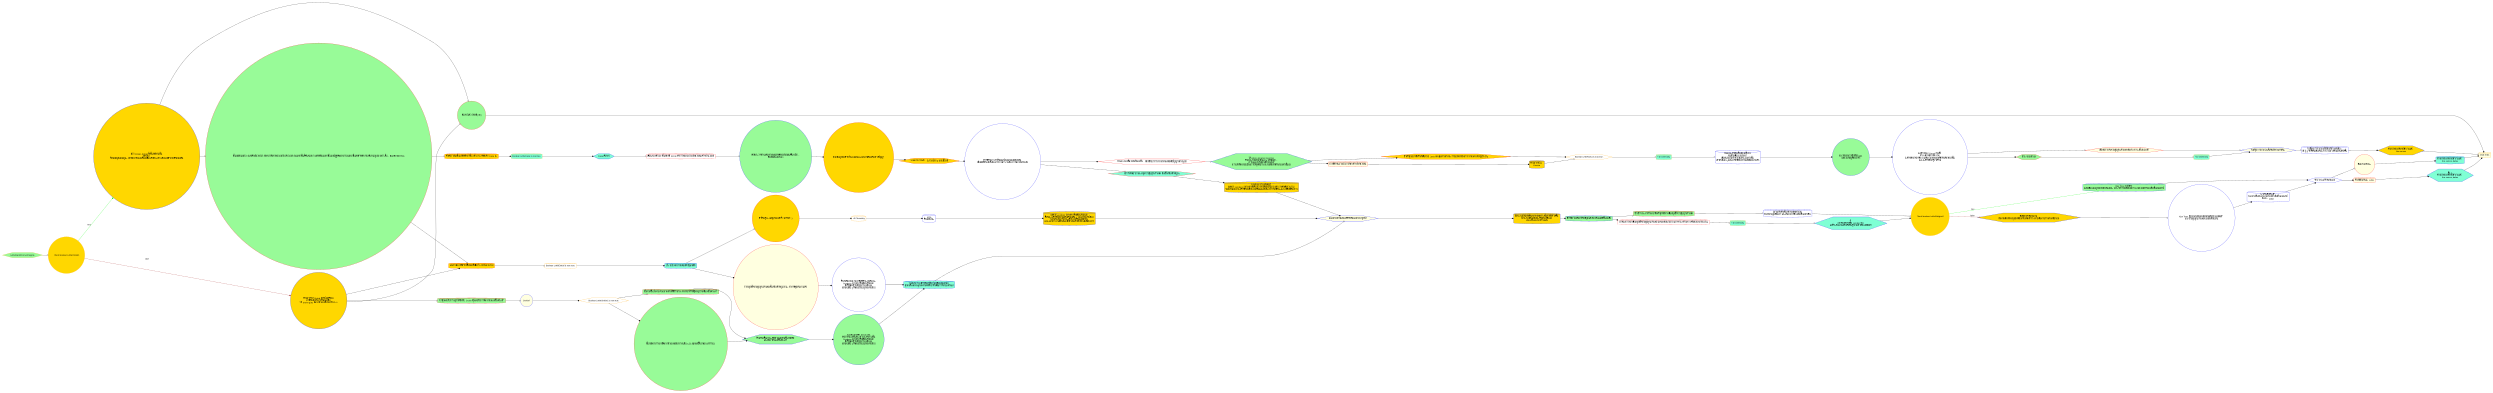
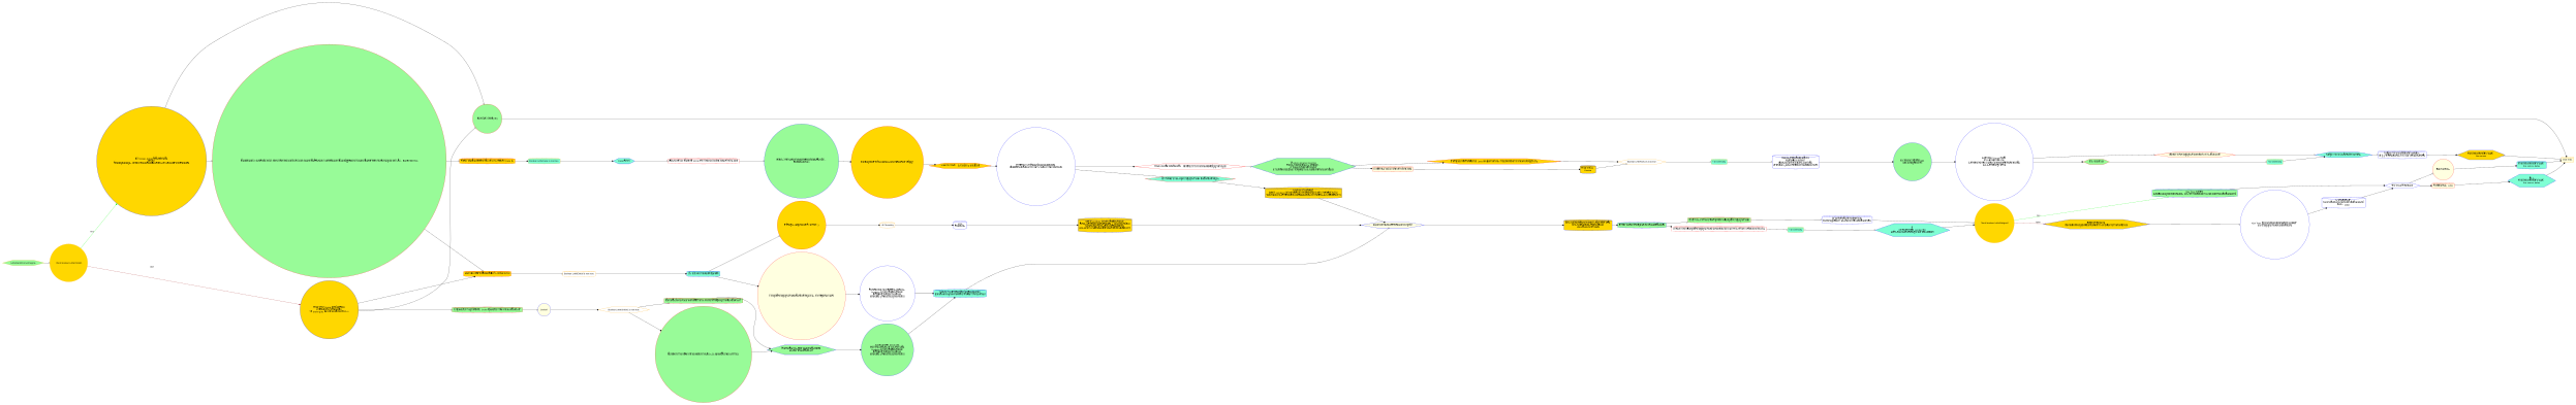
  digraph {
    fontname="Liberation Sans"
    rankdir=LR
    node [color=blue fillcolor=white fontname="Liberation Sans" shape=cylinder style=filled]
    edge [arrowhead=odot fontname="Liberation Sans"]
    "LettieRank2Convo3 begins." [color=orange fillcolor=palegreen shape=hexagon]
    n2 [color=orange fillcolor=gold label="Check boolean LettieOrokin1" shape=circle]
    n3 [fillcolor=gold label="พวก Orokin, Entrati ก็เป็นหนึ่งในนั้น \nใช่ไหม? \nก็สมเหตุสมผลอยู่นะ เขาคิดว่าตัวเองเป็นเหมือนกับพระเจ้า แล้วคอยทำลายชีวิตคนอื่น" shape=circle]
    n4 [fillcolor=gold label="ข้าอยากรู้ว่า Entrati หนีไปอยู่ที่ไหน \nมาที่นี่แล้วทำลายชีวิตคนอื่น \nไอ้ pinche güey คิดว่าตัวเองเป็นใครกันวะ?!" shape=circle]
    n5 [color=red fillcolor=palegreen label="เป็นเหมือนเหรอ? แค่ครึ่งเดียวหรอก หลังจากที่เขาทดลองเกี่ยวกับวอยด์ คนเหล่านั้นก็ชื่นชมเขา แต่สิ่งที่คนเหล่านั้นเคยปฏิบัติต่อเขาก่อนหน้านั้นยังทำให้เขาขมขื่นใจอยู่เลย เพราะงั้น... มันอธิบายยากน่ะ" shape=circle]
    n6 [color=red fillcolor=palegreen label="ต้องไปแล้ว โทษที [จบ]" shape=circle]
    n7 [color=red fillcolor=gold label="แต่เขาคิดว่าที่ทำไปทั้งหมดก็เพื่อประโยชน์ส่วนรวม"]
    n8 [color=red fillcolor=palegreen label="เขาคุ้นเคยกับการอยู่ใกล้ชิดกับ Orokin คุ้นเคยกับการคิดว่าตนเองเป็นพระเจ้า"]
    n9 [color=red fillcolor=gold label="ข้าคิดว่านั่นเป็นแค่สิ่งที่เขาเป็น เจ้าน่าจะได้พบกับ Cavia นะ"]
    "Chat ends." [color=orange fillcolor=lightyellow]
    n11 [color=orange label="Boolean LettieEntrati is now true."]
    n12 [fillcolor=lightyellow label="Orokin?" shape=circle]
    n13 [color=orange fillcolor=aquamarine label="Boolean LettieCavia is now true."]
    n14 [fillcolor=aquamarine label="ประโยชน์ส่วนรวมพ่องดิไอ้ตูดหมึก"]
    n15 [color=orange label="Boolean LettieOrokin1 is now true." shape=hexagon]
    n16 [fillcolor=aquamarine label="Cavia คือใคร" shape=hexagon]
    n17 [color=red fillcolor=gold label="ข้าก็ไม่รู้นะ แต่ตูดของเจ้าก็ *น่ารักดี* ;)" shape=circle]
    n18 [color=red fillcolor=lightyellow label="การหยุดยั้งชายผู้อยู่ในกำแพงเป็นเรื่องสำคัญมากนะ หากให้พูดกันตามจริง" shape=circle]
    n19 [color=red fillcolor=palegreen label="เป็นชนชั้นปกครองในอนาคตในที่ที่ข้ามาน่ะ พวกเขาทำให้ผู้คนบูชาเหมือนเป็นพระเจ้า"]
    n20 [color=red fillcolor=palegreen label="เป็นไอ้พวกสารเลวที่คิดว่าตัวเองเหนือกว่าคนอื่น ๆ น่ะ พูดแค่นี้ก็น่าพอจะเข้าใจนะ" shape=circle]
    n21 [color=red label="เพื่อนของข้าเอง เป็นสัตว์ที่ Entrati ทำการทดลองโดยส่งพวกมันเข้าไปในวอยด์"]
    n22 [color=orange label="+5 Chemistry"]
    n23 [label="ก็ไม่ได้หมายความว่าสิ่งที่ทำจะถูกต้องนะ \nPendejos อย่างเขาก็เหมือนกันหมด \nหัวรั้นพุ่งเข้าใส่ปัญหาของตัวเอง \nแล้วคนอื่น ๆ ก็พลอยโดนลูกหลงไปด้วย" shape=circle]
    n24 [fillcolor=palegreen label="ก็ไม่ใช่ครั้งแรกนะที่มีชายแต่งตัวเป็นกษัตริย์ \nและคิดว่าตัวเองเป็นพระเจ้า" shape=hexagon]
    n25 [fillcolor=palegreen label="ทำยังกะว่าข้าไม่ต้องหาเหตุผลให้ยิ่งเกลียดมันขึ้นไปอีก... \nสัตว์ทดลองเหรอ?!" shape=circle]
    n26 [label="JAJA \nก็ไม่เถียงนะ"]
    n27 [fillcolor=aquamarine label="ไม่สนใจว่าจะทำให้ใครเจ็บปวดหรือแย่แค่ไหน \nทุกคนก็แค่โดนลูกหลงในสิ่งที่เขาทำเพื่อภารกิจของตัวเอง"]
    n28 [fillcolor=palegreen label="นั่นอธิบายได้ถึง Entrati เลย \nคิดว่าตัวเองเป็นพระเจ้าและทำตามนั้น\nPendejos อย่างเขาก็เหมือนกันหมด \nหัวรั้นพุ่งเข้าใส่ปัญหาของตัวเอง \nแล้วคนอื่น ๆ ก็พลอยโดนลูกหลงไปด้วย" shape=circle]
    n29 [color=red fillcolor=gold label="พวกมันถูกส่งเข้าไปในวอยด์และออกมาพร้อมกับเชาว์ปัญญา" shape=circle]
    n30 [fillcolor=gold label="แต่พวก pendejos อย่างเขาก็เหมือนกันหมด \nตั้งใจจะแก้ไขปัญหาแต่ดันทำคนอื่น ๆ โดนลูกหลงไปด้วย \nไม่สนใจเลยว่าใครจะเจ็บปวดหรือแย่แค่ไหน \nคงจะเผาจักรวาลทิ้งได้เลยมั้งถ้ามันทำให้ได้ในสิ่งที่ต้องการ"]
    n31 [fillcolor=lightyellow label="คนอย่างเขานี่แหละที่ทำให้คนอย่างเราถูกฆ่า" shape=hexagon]
    n32 [color=red fillcolor=gold label="วอยด์สามารถทำ... อะไรแปลก ๆ แบบนั้นได้" shape=hexagon]
    n33 [fillcolor=gold label="เอ็งจะไม่มีวันได้เห็นเขาตายเพราะปัญหาที่สร้างขึ้น \nเขาจะไม่มีวันเสียสละชีวิตของตัวเอง \nแต่จะเป็นคนรอบข้างแทน"]
    n34 [label="ถ้าให้ข้าเดา เขาก็คงแค่ปล่อยลอยแพพวกมัน \nเห็นสิ่งที่ทำแล้วก็เดินจากไป เพราะไม่ต้องการพวกมันอีกแล้ว" shape=circle]
    n35 [fillcolor=palegreen label="ทำให้เราสงสัยว่าท้ายที่สุดแล้วใครกันแน่ที่เป็นคนชั่ว"]
    n36 [color=red label="ใช่เลย ตอนนี้พวกมันก็เลยเป็น... สัตว์ที่มีอาการหวาดกลัวแต่มีสติปัญญาเท่ามนุษย์" shape=hexagon]
    n37 [color=red fillcolor=aquamarine label="เขากำลังพยายามจะหยุดชายผู้อยู่ในกำแพง มันเป็นเรื่องสำคัญนะ" shape=hexagon]
    n38 [color=red fillcolor=palegreen label="ข้าเข้าใจนะว่าทำไมเขาถึงทำทุกวิถีทางเพื่อหยุดยั้งชายผู้อยู่ในกำแพง"]
    n39 [color=red label="เราต้องการเขาเพื่อหยุดยั้งชายผู้อยู่ในกำแพง แต่ไม่ได้หมายความว่าข้าจะไว้ใจเขา หรือชอบเขาหรอกนะ"]
    n40 [fillcolor=palegreen label="โอ้ pobres ángeles inocentes \nข้าคงจะชอบพวกมันแน่ ๆ เอ็งพูดถูก... \nเราไม่คู่ควรกับสัตว์ตัวไหนเลย \nความรักที่พวกมันมีต่อเราบริสุทธิ์มากและขอเพียงให้รักตอบเท่านั้นเอง" shape=hexagon]
    n41 [fillcolor=gold label="ไม่ได้บอกว่าไม่สำคัญนี่ \nแต่พวก pendejos อย่างเขาทำเรื่องเลวร้ายที่สุดเสมอโดยอ้างว่าทำเพื่อส่วนรวม \nไม่สนใจเลยว่าจะทำให้ใครเจ็บปวดหรือแย่แค่ไหน ตราบใดที่ชนะและได้สิ่งที่ต้องการ"]
    n42 [label="อย่าแสร้งทำเป็นเข้าใจเทพเจ้าเลย \nพวกเขาอยู่เหนือเรา และมันโง่มากที่จะคิดเป็นอย่างอื่น"]
    n43 [color=orange fillcolor=aquamarine label="+10 Chemistry"]
    n44 [color=red fillcolor=gold label="ข้าทำทุกอย่างที่ทำได้เพื่อช่วย Cavia และพูดตามตรงนะว่าชอบพวกมันมากกว่าคนส่วนใหญ่อีก ฮ่าๆ" shape=hexagon]
    n45 [color=red fillcolor=lightyellow label="บางทีสักวันอาจมีโอกาสพาเจ้าไปหาพวกมัน"]
    n46 [color=orange fillcolor=gold label="Check boolean LettieReligion2" shape=circle]
    n47 [fillcolor=aquamarine label="ดี \nอย่าหันหลังให้กับ pendejo นั่น \nแต่ก็ระวังอย่าแสร้งทำเป็นรู้ธรรมชาติของเทพเจ้า" shape=hexagon]
    n48 [color=orange label="Boolean LettieRats1 is now true." shape=hexagon]
    n49 [fillcolor=gold label="ข้าอยากไปนะ \nGracias"]
    n50 [fillcolor=palegreen label="Xipe Totec คงภูมิใจ \nแต่เหมือนคนถูกถลกหนังนั่นแหละ จงระวังไว้ว่าเทพองค์เก่าจะไม่สวมหน้าของเอ็งเป็นคนต่อไป"]
    n51 [fillcolor=gold label="สิ่งที่เขากำลังไล่ตาม \nมันสวมผิวหนังมนุษย์เหมือนกับเทพเจ้ากระหายเลือดโบราณในสมัยก่อน" shape=hexagon]
    n52 [color=orange fillcolor=aquamarine label="+10 Chemistry"]
    n53 [label="ข้าอาจจะเศร้านิดหน่อย" shape=hexagon]
    n54 [label="Xipe Totec ผู้ถูกถลกหนังสวมผิวหนังศัตรูของเทพเจ้า \nและชายผู้อยู่ในกำแพงของเอ็งก็เช่นกัน" shape=circle]
    n55 [label="นั่นแหละข้าถึงเลี้ยงสัตว์เลี้ยงไง \nหนูเป็นเพื่อนเวลาเหงา \nเมื่อทนคนไม่ได้ พวกมันก็จะอยู่ตรงนั้น \nเจ้าตัวน้อย ๆ แสนน่ารักที่ต้องการแค่เพียงความรัก"]
    n56 [color=red fillcolor=lightyellow label="อืมม ขอบใจนะ" shape=circle]
    n57 [color=red fillcolor=lightyellow label="รักเหมือนกันนะ Lettie"]
    n58 [label="ระวังในสิ่งที่จะทำ \nไม่อย่างนั้นมันอาจสวมใบหน้าเอ็งเป็นคนต่อไป\nก็ได้นะ babas"]
    n59 [fillcolor=palegreen label="และรักเชดดาร์ชีสที่สุด jaja \nแต่ส่วนใหญ่ก็ยังน่ารัก" shape=circle]
    n60 [fillcolor=aquamarine label="ข้าควรต้องกลับไปทำงานแล้ว \nNos vemos, babas"]
    n61 [fillcolor=aquamarine label="จุ๊บ ๆ \nข้าควรต้องกลับไปทำงานแล้ว \nNos vemos, babas" shape=hexagon]
    n62 [label="แต่ถ้าได้เจอ Entrati อีกครั้ง \nข้าจะทำให้เขาเจ็บปวด \nจะทำให้เขาชดใช้ความเจ็บปวดทุกหยดที่ทำกับสัตว์พวกนั้น \nและจะทำให้เขารู้ว่าทำไม" shape=circle]
    n63 [color=red fillcolor=palegreen label="ข้าจะช่วยเจ้าเอง" shape=hexagon]
    n64 [color=red fillcolor=lightyellow label="เมื่อจัดการกับชายผู้อยู่ในกำแพงได้แล้ว เขาจะเป็นของเจ้า" shape=hexagon]
    n65 [color=orange fillcolor=aquamarine label="+10 Chemistry"]
-   n66 [fillcolor=lightyellow label="ในที่สุดการถ่ายโอนก็มีข้อดีบ้างแล้วสินะ" shape=hexagon]
+   n66 [fillcolor=aquamarine label="ในที่สุดการถ่ายโอนก็มีข้อดีบ้างแล้วสินะ" shape=hexagon]
    n67 [label="ในที่สุดการถ่ายโอนก็มีข้อดีบ้างแล้วสินะ \nเฮ้ จู่ ๆ ข้าก็ตื่นเต้นกับอะไรบางอย่างที่ไม่มีวันเกิดขึ้น"]
    n68 [fillcolor=gold label="ข้าควรต้องกลับไปทำงานแล้ว \nNos vemos" shape=hexagon]
    "LettieRank2Convo3 begins." -> n2
    n2 -> n3 [arrowhead=diamond color=green label=true]
    n2 -> n4 [arrowhead=diamond color=brown label=false]
    n3 -> n5
    n3 -> n6
    n4 -> n6
    n4 -> n7 [arrowhead=dot]
    n4 -> n8
    n5 -> n7
    n5 -> n9
    n6 -> "Chat ends." [arrowhead=dot]
    n7 -> n11
    n8 -> n12
    n9 -> n13 [arrowhead=diamond]
    n11 -> n14 [arrowhead=diamond]
    n12 -> n15 [arrowhead=dot]
    n13 -> n16 [arrowhead=dot]
    n14 -> n17
    n14 -> n18 [arrowhead=dot]
    n15 -> n19
    n15 -> n20 [arrowhead=dot]
    n16 -> n21
    n17 -> n22 [arrowhead=dot]
    n18 -> n23 [arrowhead=diamond]
    n19 -> n24 [arrowhead=diamond]
    n20 -> n24 [arrowhead=dot]
    n21 -> n25
    n22 -> n26 [arrowhead=diamond]
    n23 -> n27 [arrowhead=dot]
    n24 -> n28 [arrowhead=dot]
    n25 -> n29 [arrowhead=dot]
    n26 -> n30 [arrowhead=dot]
    n27 -> n31
    n28 -> n27 [arrowhead=dot]
    n29 -> n32 [arrowhead=dot]
    n30 -> n31 [arrowhead=diamond]
    n31 -> n33 [arrowhead=diamond]
    n32 -> n34 [arrowhead=dot]
    n33 -> n35 [arrowhead=dot]
    n34 -> n36 [arrowhead=diamond]
    n34 -> n37
    n35 -> n38
    n35 -> n39 [arrowhead=dot]
    n36 -> n40
    n37 -> n41 [arrowhead=dot]
    n38 -> n42
    n39 -> n43
    n40 -> n44 [arrowhead=dot]
    n40 -> n45 [arrowhead=diamond]
    n41 -> n31 [arrowhead=dot]
    n42 -> n46
    n43 -> n47
    n44 -> n48 [arrowhead=dot]
    n45 -> n49 [arrowhead=dot]
    n46 -> n50 [color=green label=true]
    n46 -> n51 [color=brown label=false]
    n47 -> n46 [arrowhead=diamond]
    n48 -> n52
    n49 -> n48
    n50 -> n53 [arrowhead=dot]
    n51 -> n54
    n52 -> n55
    n53 -> n56
    n53 -> n57 [arrowhead=diamond]
    n54 -> n58 [arrowhead=dot]
    n55 -> n59 [arrowhead=dot]
    n56 -> n60 [arrowhead=diamond]
    n57 -> n61 [arrowhead=diamond]
    n58 -> n53 [arrowhead=dot]
    n59 -> n62 [arrowhead=dot]
    n60 -> "Chat ends." [arrowhead=dot]
    n61 -> "Chat ends." [arrowhead=diamond]
    n62 -> n63 [arrowhead=diamond]
    n62 -> n64
    n63 -> n65
    n64 -> n66
    n65 -> n66 [arrowhead=dot]
    n66 -> n67
    n67 -> n68 [arrowhead=diamond]
    n68 -> "Chat ends."
  }
